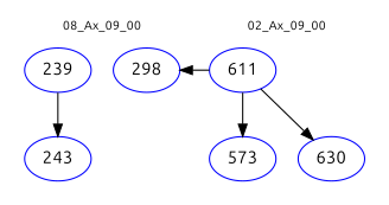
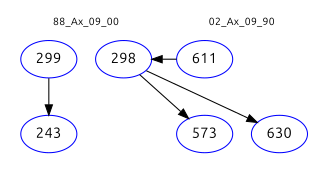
  digraph {
    fontname=Ubuntu
    node [color=blue fontname=Ubuntu]
    edge [color=black fontname=Ubuntu]
-   n1 [label=239]
+   n1 [label=299]
    n2 [label=243]
    n3 [label=298]
    n4 [label=611]
    n5 [label=573]
    n6 [label=630]
    subgraph cluster_1 {
      color=white
      fontsize=10
-     label="08_Ax_09_00"
+     label="88_Ax_09_00"
      n1
      n2
      n3
    }
    subgraph cluster_2 {
      color=white
      fontsize=10
-     label="02_Ax_09_00"
+     label="02_Ax_09_90"
      n4
      n5
      n6
    }
    n1 -> n2
    n4 -> n3
-   n4 -> n5
-   n4 -> n6
+   n3 -> n5
+   n3 -> n6
  }
